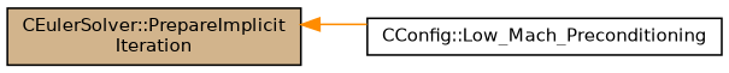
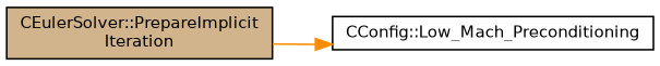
  digraph {
    rankdir=RL
    node [color=black fontname=Helvetica fontsize=10 shape=record style=filled]
    n1 [fillcolor=white fontcolor=black height=0.2 label="CConfig::Low_Mach_Preconditioning" width=0.4]
    n2 [fillcolor=tan height=0.2 label="CEulerSolver::PrepareImplicit\lIteration" width=0.4]
-   n2 -> n1 [color=darkorange dir=back fontname=Helvetica fontsize=10 labelfontname=Helvetica labelfontsize=10 style=solid]
+   n1 -> n2 [color=darkorange dir=back fontname=Helvetica fontsize=10 labelfontname=Helvetica labelfontsize=10 style=solid]
  }
